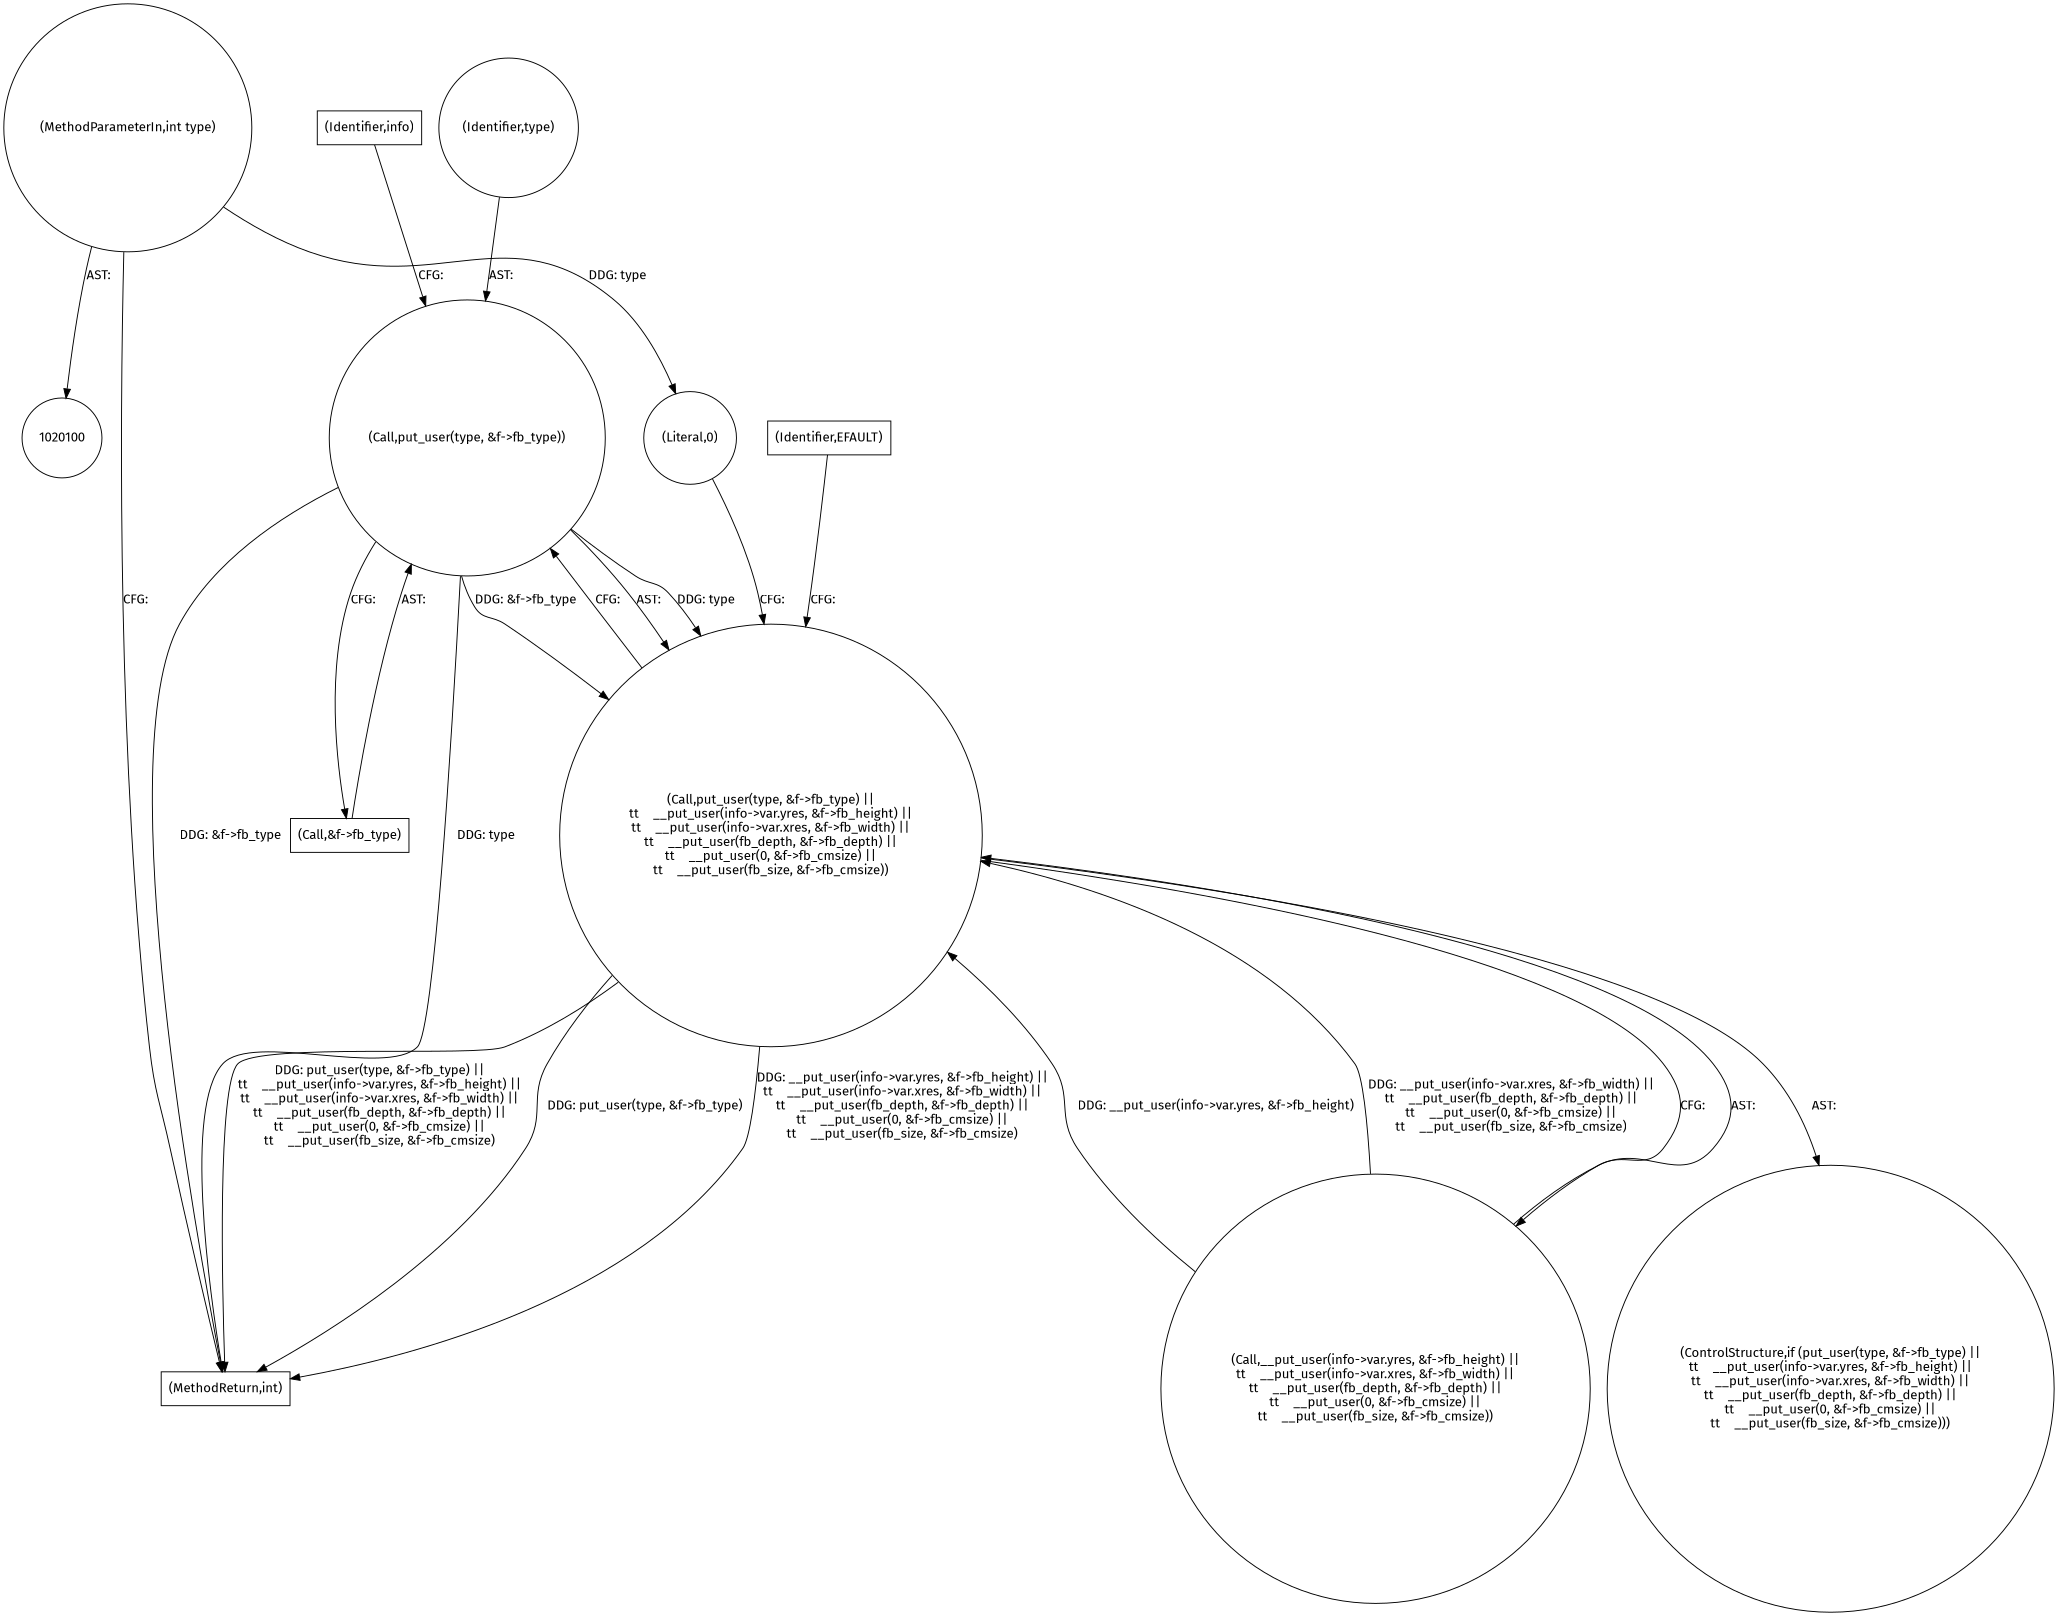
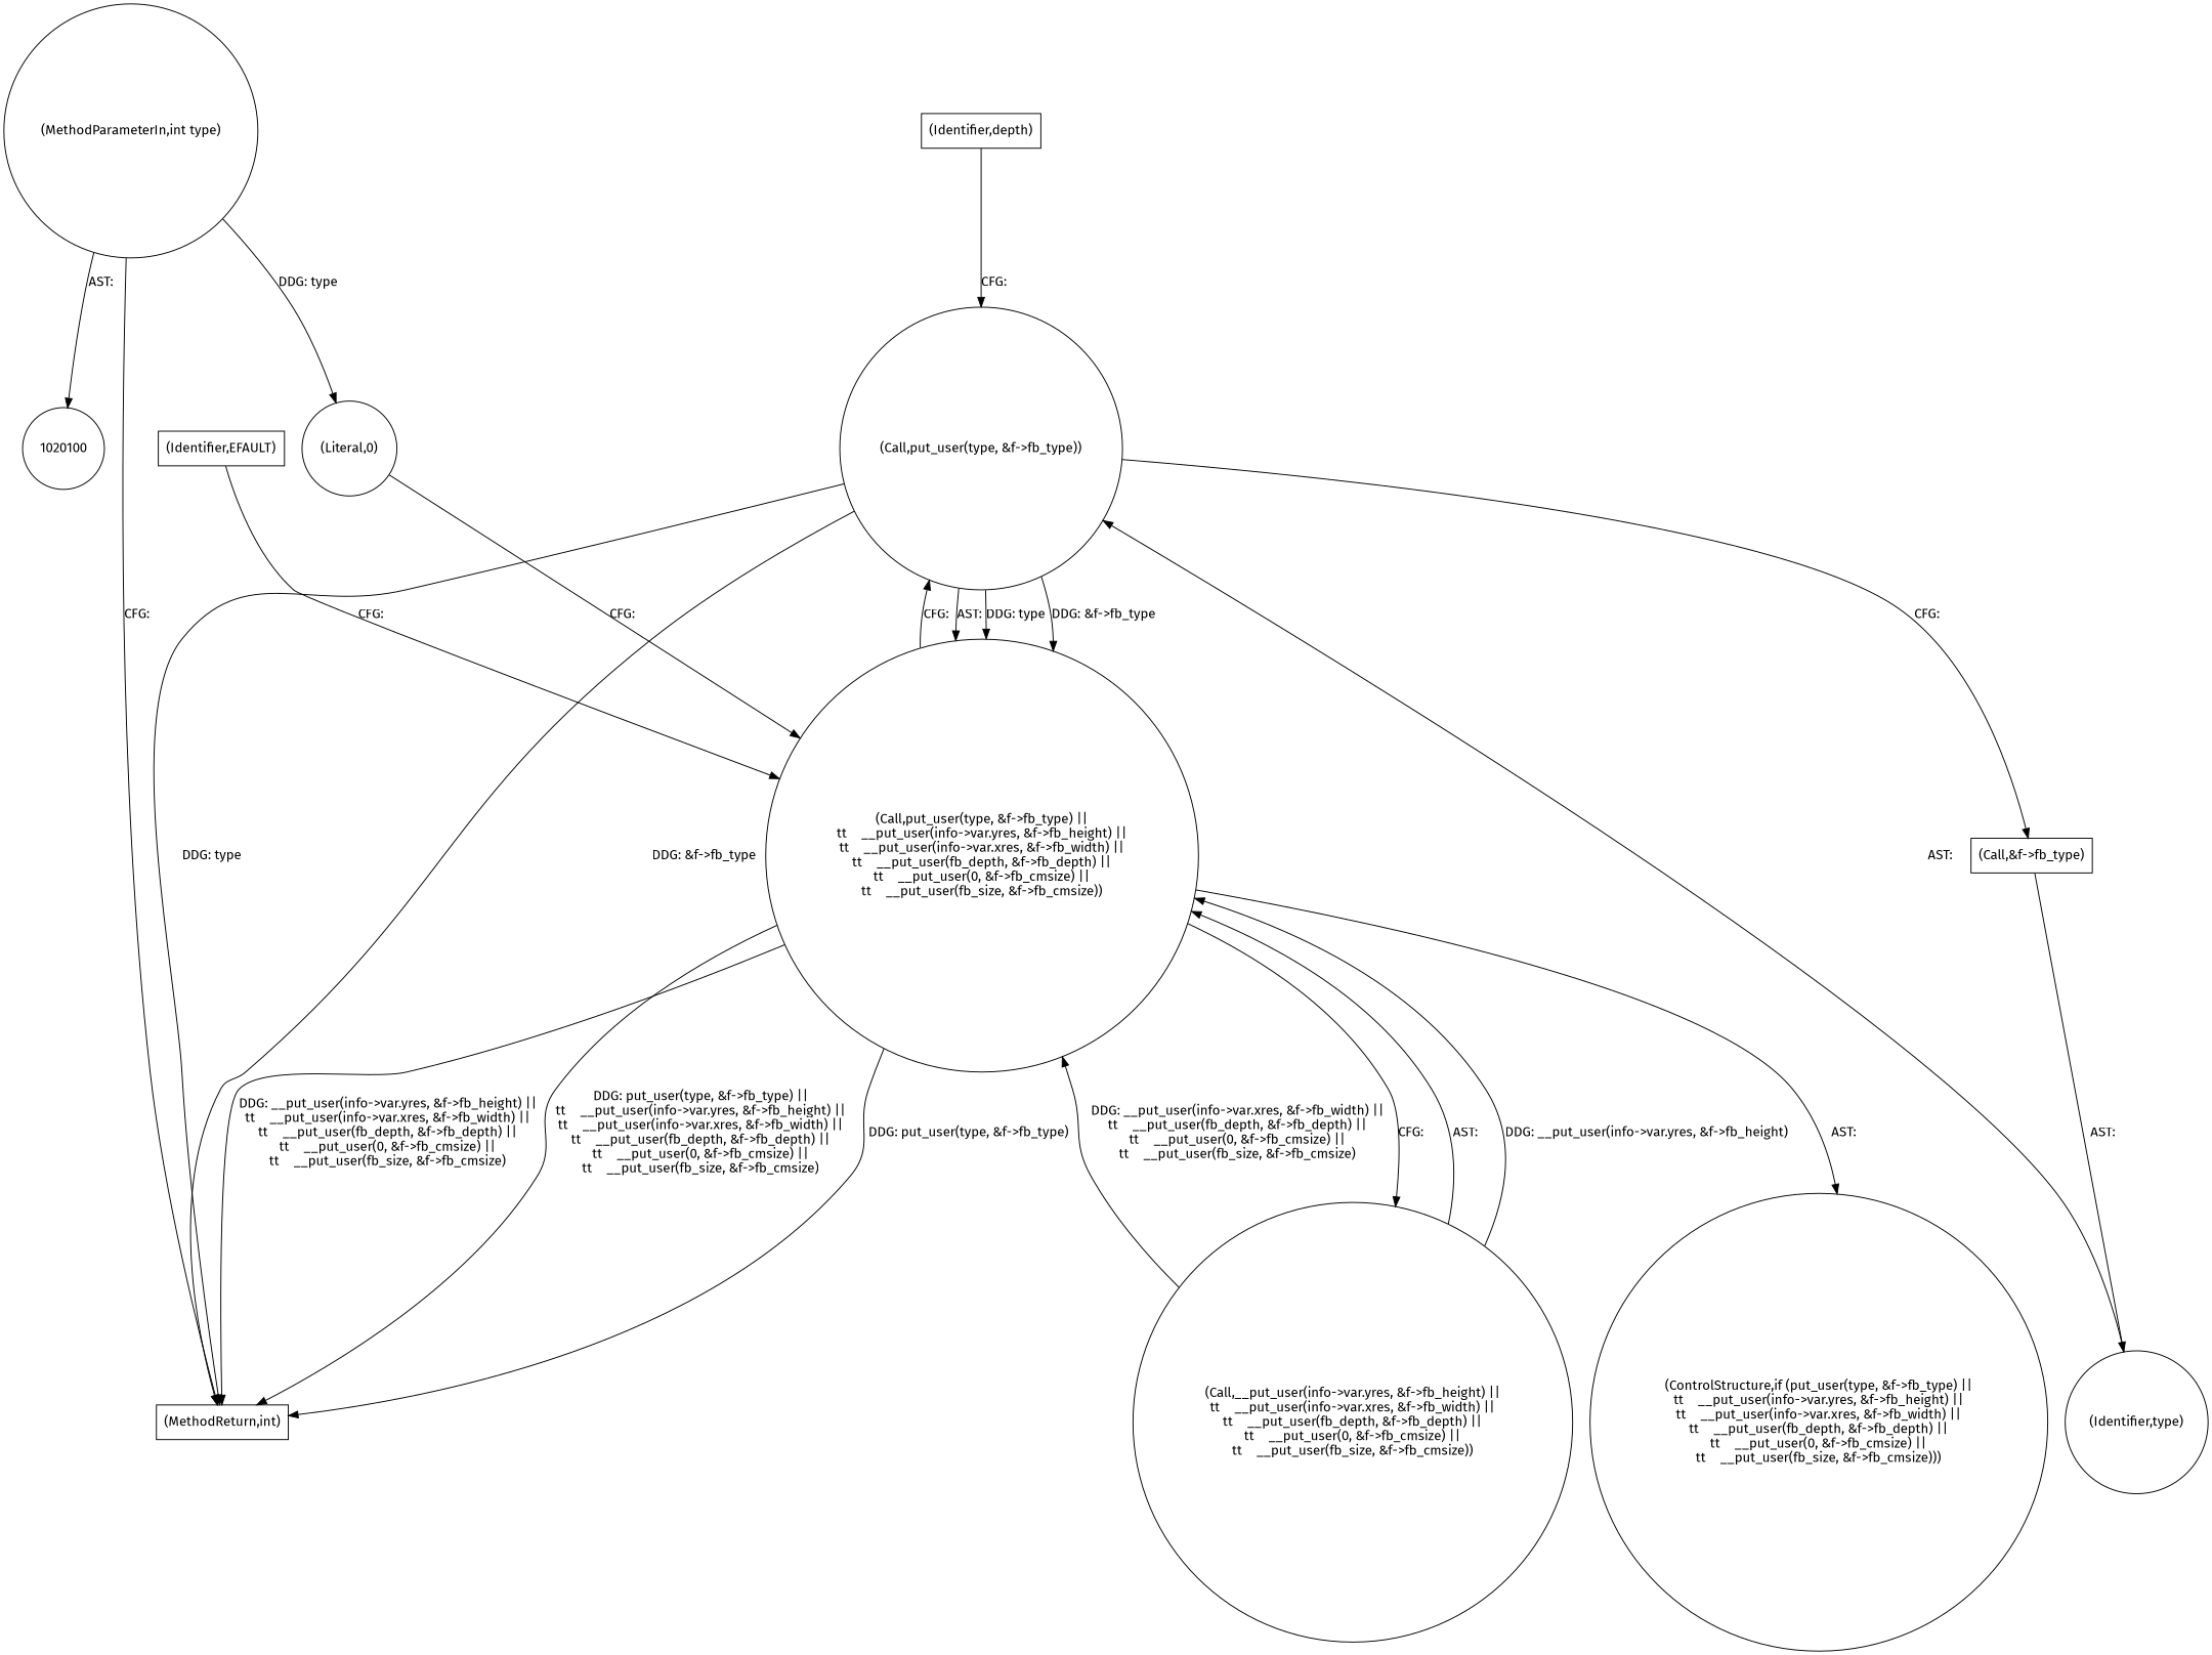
  digraph {
    fontname="Fira Sans"
    node [fontname="Fira Sans" shape=circle]
    edge [fontname="Fira Sans"]
    n1 [label="(Call,put_user(type, &f->fb_type))"]
    n2 [label="(Call,put_user(type, &f->fb_type) ||\n\t\t    __put_user(info->var.yres, &f->fb_height) ||\n\t\t    __put_user(info->var.xres, &f->fb_width) ||\n\t\t    __put_user(fb_depth, &f->fb_depth) ||\n\t\t    __put_user(0, &f->fb_cmsize) ||\n\t\t    __put_user(fb_size, &f->fb_cmsize))"]
    n3 [label="(MethodReturn,int)" shape=box]
    n4 [label="(Call,&f->fb_type)" shape=box]
    n5 [label="(ControlStructure,if (put_user(type, &f->fb_type) ||\n\t\t    __put_user(info->var.yres, &f->fb_height) ||\n\t\t    __put_user(info->var.xres, &f->fb_width) ||\n\t\t    __put_user(fb_depth, &f->fb_depth) ||\n\t\t    __put_user(0, &f->fb_cmsize) ||\n\t\t    __put_user(fb_size, &f->fb_cmsize)))"]
    n6 [label="(Call,__put_user(info->var.yres, &f->fb_height) ||\n\t\t    __put_user(info->var.xres, &f->fb_width) ||\n\t\t    __put_user(fb_depth, &f->fb_depth) ||\n\t\t    __put_user(0, &f->fb_cmsize) ||\n\t\t    __put_user(fb_size, &f->fb_cmsize))"]
    n7 [label="(MethodParameterIn,int type)"]
    n8 [label=1020100]
    n9 [label="(Literal,0)"]
    n10 [label="(Identifier,type)"]
-   n11 [label="(Identifier,info)" shape=box]
+   n11 [label="(Identifier,depth)" shape=box]
    n12 [label="(Identifier,EFAULT)" shape=box]
    n1 -> n2 [label="AST: "]
    n1 -> n2 [label="DDG: type"]
    n1 -> n2 [label="DDG: &f->fb_type"]
    n1 -> n3 [label="DDG: &f->fb_type"]
    n1 -> n3 [label="DDG: type"]
    n1 -> n4 [label="CFG: "]
    n2 -> n1 [label="CFG: "]
    n2 -> n3 [label="DDG: put_user(type, &f->fb_type)"]
    n2 -> n3 [label="DDG: __put_user(info->var.yres, &f->fb_height) ||\n\t\t    __put_user(info->var.xres, &f->fb_width) ||\n\t\t    __put_user(fb_depth, &f->fb_depth) ||\n\t\t    __put_user(0, &f->fb_cmsize) ||\n\t\t    __put_user(fb_size, &f->fb_cmsize)"]
    n2 -> n3 [label="DDG: put_user(type, &f->fb_type) ||\n\t\t    __put_user(info->var.yres, &f->fb_height) ||\n\t\t    __put_user(info->var.xres, &f->fb_width) ||\n\t\t    __put_user(fb_depth, &f->fb_depth) ||\n\t\t    __put_user(0, &f->fb_cmsize) ||\n\t\t    __put_user(fb_size, &f->fb_cmsize)"]
    n2 -> n5 [label="AST: "]
    n2 -> n6 [label="CFG: "]
-   n4 -> n1 [label="AST: "]
+   n4 -> n10 [label="AST: "]
    n6 -> n2 [label="AST: "]
    n6 -> n2 [label="DDG: __put_user(info->var.yres, &f->fb_height)"]
    n6 -> n2 [label="DDG: __put_user(info->var.xres, &f->fb_width) ||\n\t\t    __put_user(fb_depth, &f->fb_depth) ||\n\t\t    __put_user(0, &f->fb_cmsize) ||\n\t\t    __put_user(fb_size, &f->fb_cmsize)"]
    n7 -> n3 [label="CFG: "]
    n7 -> n8 [label="AST: "]
    n7 -> n9 [label="DDG: type"]
    n9 -> n2 [label="CFG: "]
    n10 -> n1 [label="AST: "]
    n11 -> n1 [label="CFG: "]
    n12 -> n2 [label="CFG: "]
  }
